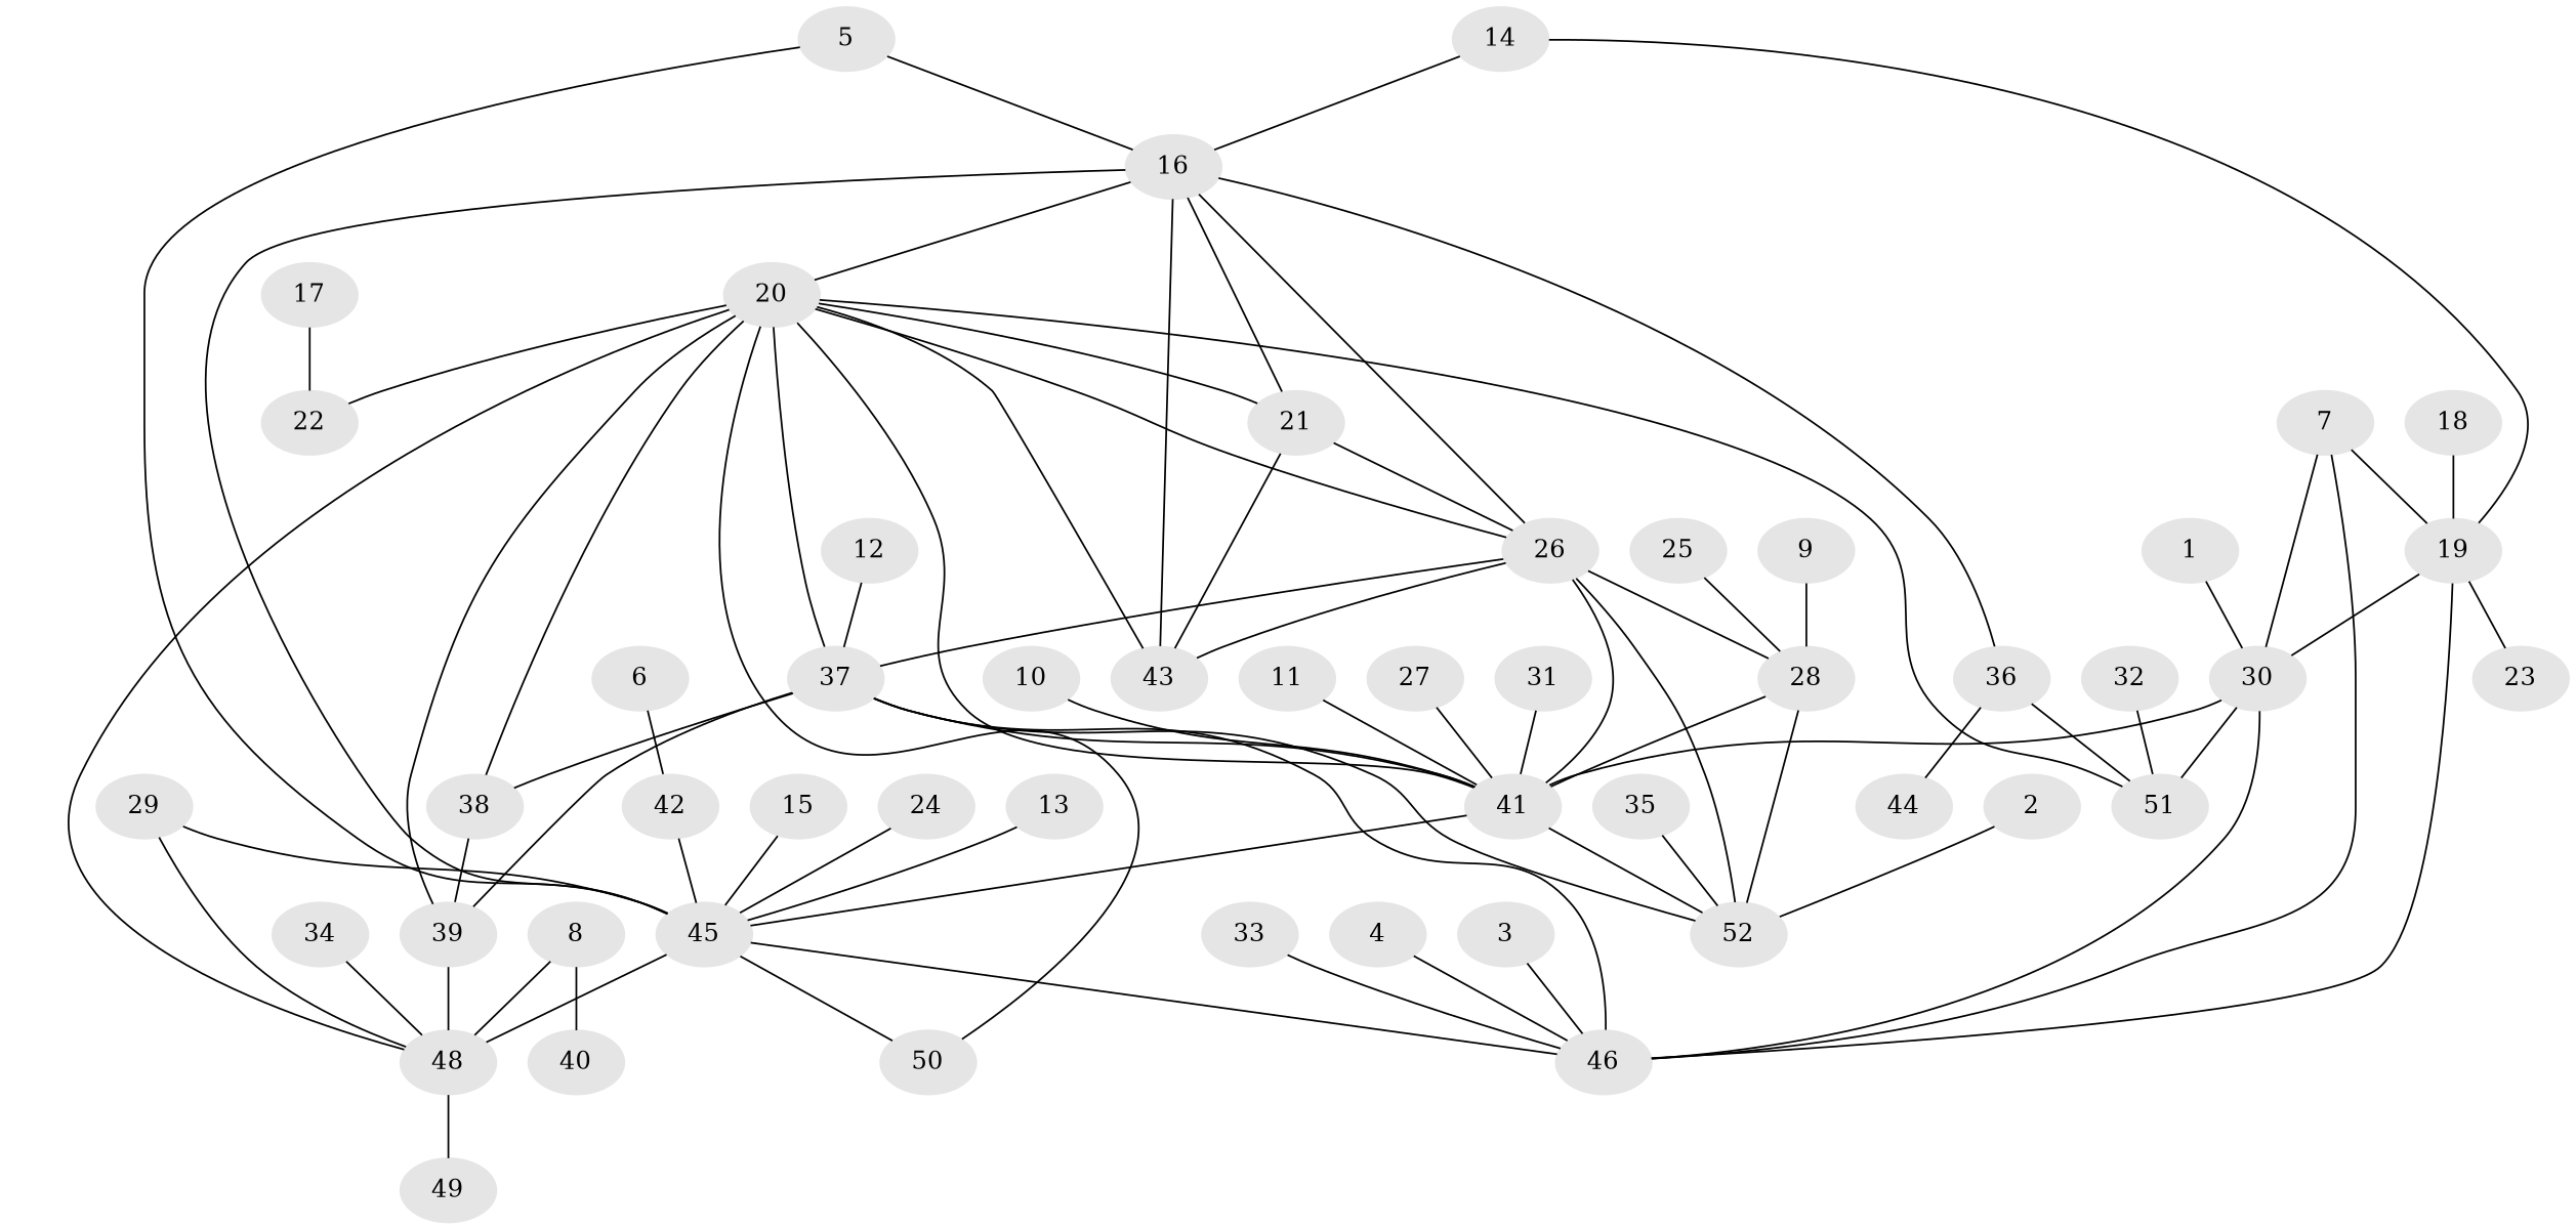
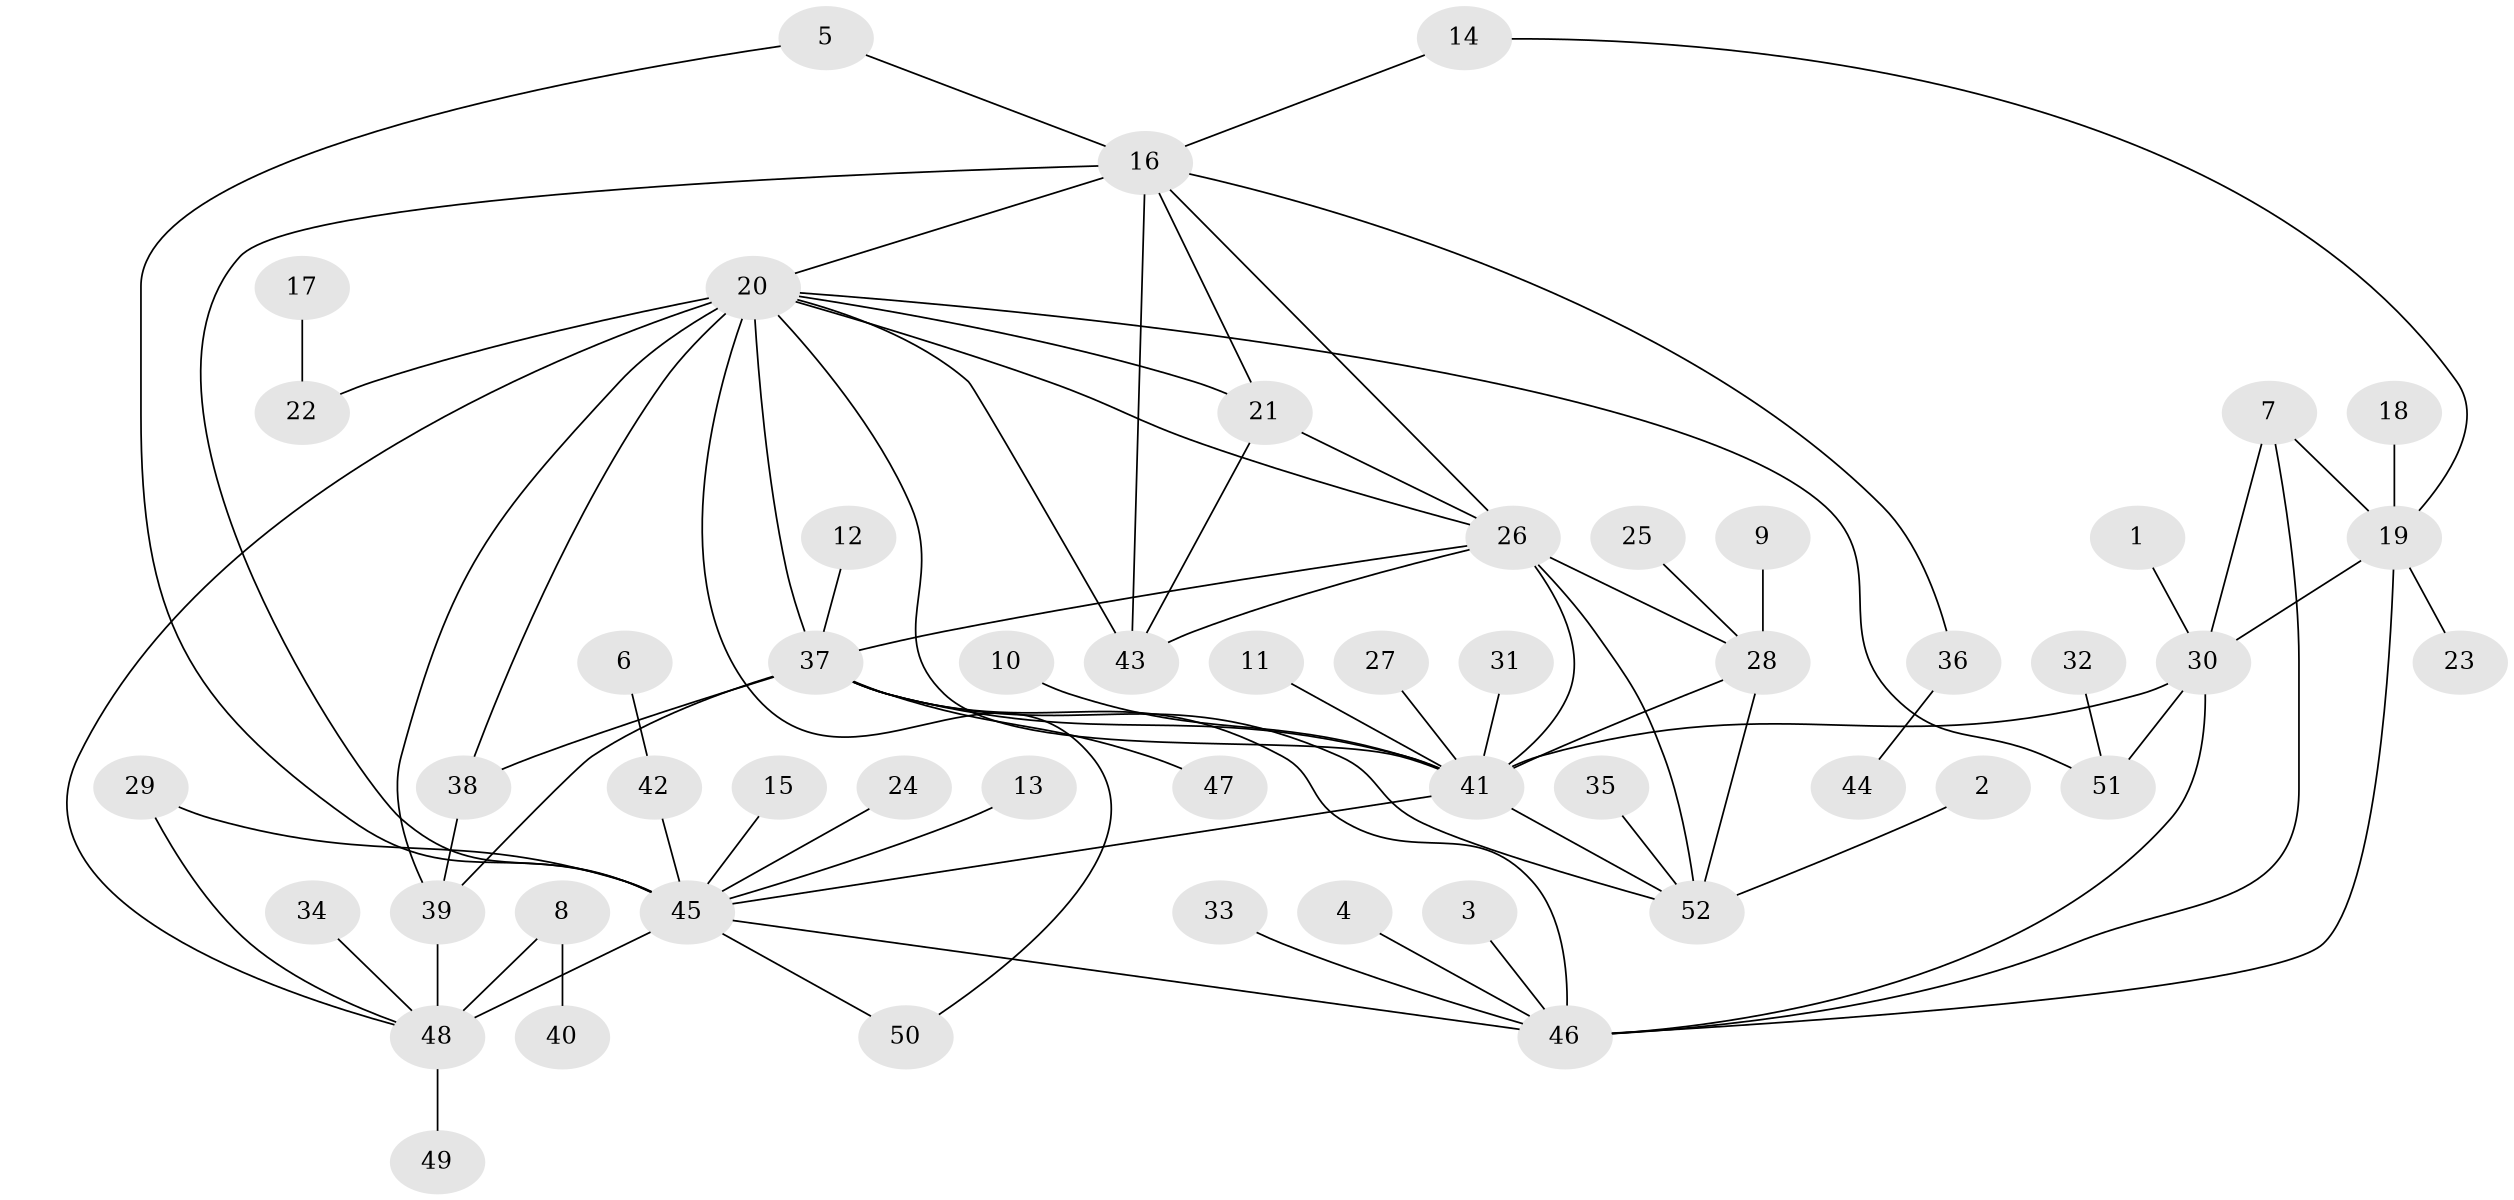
  graph {
    node [color=gray90 style=filled]
    edge [weight=1.0]
    1
    30
    46
    41
    51
    2
    52
    3
    4
    5
    16
    45
    20
    21
    26
    36
    43
    48
    50
    6
    42
    7
    19
    23
    8
    40
    49
    9
    28
    10
    11
    12
    37
    38
    39
+   47
    13
    14
    15
    22
    44
    17
    18
    24
    25
    27
    29
    31
    32
    33
    34
    35
    1 -- 30
    30 -- 46
    30 -- 41
    30 -- 51
    41 -- 52
    41 -- 45
    2 -- 52
    3 -- 46
    4 -- 46
    5 -- 16
    5 -- 45
    16 -- 45
    16 -- 20
    16 -- 21
    16 -- 26
    16 -- 36
    16 -- 43
    45 -- 46
    45 -- 48 [weight=3.0]
    45 -- 50
    20 -- 41
    20 -- 51
    20 -- 21
    20 -- 26
    20 -- 43
    20 -- 48
    20 -- 50
    20 -- 37
    20 -- 38
    20 -- 39 [weight=2.0]
    20 -- 22
    21 -- 26
    21 -- 43
    26 -- 41
    26 -- 52
    26 -- 43
    26 -- 28 [weight=2.0]
    26 -- 37
-   36 -- 51
    36 -- 44
    48 -- 49
    6 -- 42
    42 -- 45
    7 -- 30 [weight=2.0]
    7 -- 46 [weight=2.0]
    7 -- 19 [weight=2.0]
    19 -- 30
    19 -- 46
    19 -- 23
    8 -- 48
    8 -- 40
    9 -- 28
    28 -- 41 [weight=2.0]
    28 -- 52 [weight=2.0]
    10 -- 41
    11 -- 41
    12 -- 37
    37 -- 46
    37 -- 41
    37 -- 52
    37 -- 38
    37 -- 39 [weight=2.0]
+   37 -- 47
    38 -- 39 [weight=2.0]
    39 -- 48
    13 -- 45
    14 -- 16
    14 -- 19
    15 -- 45
    17 -- 22
    18 -- 19
    24 -- 45
    25 -- 28
    27 -- 41
    29 -- 45 [weight=3.0]
    29 -- 48
    31 -- 41
    32 -- 51
    33 -- 46
    34 -- 48
    35 -- 52
  }
